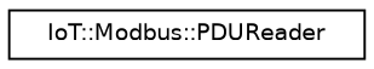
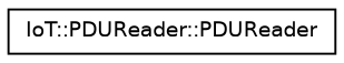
  digraph {
    rankdir=TB
-   n1 [color=black fillcolor=white fontname=Helvetica fontsize=10 height=0.2 label="IoT::Modbus::PDUReader" shape=record style=filled width=0.4]
+   n1 [color=black fillcolor=white fontname=Helvetica fontsize=10 height=0.2 label="IoT::PDUReader::PDUReader" shape=record style=filled width=0.4]
  }
